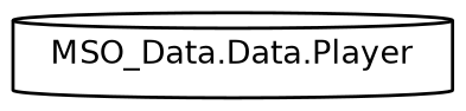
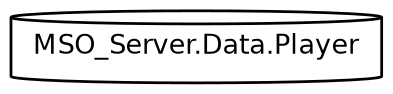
  digraph {
    rankdir=LR
-   n1 [color=black fillcolor=white fontname=Helvetica fontsize=10 height=0.2 label="MSO_Data.Data.Player" shape=cylinder style=filled width=0.4]
+   n1 [color=black fillcolor=white fontname=Helvetica fontsize=10 height=0.2 label="MSO_Server.Data.Player" shape=cylinder style=filled width=0.4]
  }
